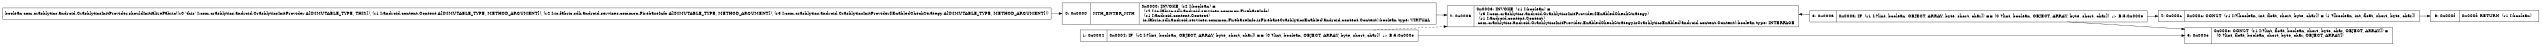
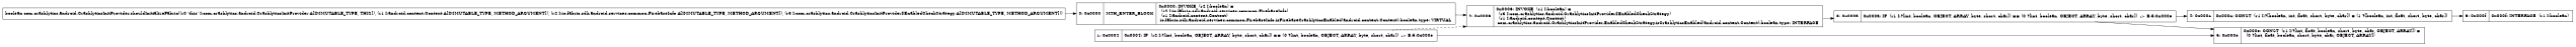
  digraph {
    rankdir=LR
    node [shape=record]
-   n1 [label="{0\:\ 0x0000|MTH_ENTER_MTH\l|0x0000: INVOKE  (r2 I:boolean) = \l  (r2 I:io.fabric.sdk.android.services.common.FirebaseInfo)\l  (r1 I:android.content.Context)\l io.fabric.sdk.android.services.common.FirebaseInfo.isFirebaseCrashlyticsEnabled(android.content.Context):boolean type: VIRTUAL \l}"]
+   n1 [label="{0\:\ 0x0000|MTH_ENTER_BLOCK\l|0x0000: INVOKE  (r2 I:boolean) = \l  (r2 I:io.fabric.sdk.android.services.common.FirebaseInfo)\l  (r1 I:android.content.Context)\l io.fabric.sdk.android.services.common.FirebaseInfo.isFirebaseCrashlyticsEnabled(android.content.Context):boolean type: VIRTUAL \l}"]
    n2 [label="{2\:\ 0x0006|0x0006: INVOKE  (r1 I:boolean) = \l  (r3 I:com.crashlytics.android.CrashlyticsInitProvider$EnabledCheckStrategy)\l  (r1 I:android.content.Context)\l com.crashlytics.android.CrashlyticsInitProvider.EnabledCheckStrategy.isCrashlyticsEnabled(android.content.Context):boolean type: INTERFACE \l}"]
    n3 [label="{1\:\ 0x0004|0x0004: IF  (r2 I:?[int, boolean, OBJECT, ARRAY, byte, short, char]) == (0 ?[int, boolean, OBJECT, ARRAY, byte, short, char])  \-\> B:5:0x000e \l}"]
    n4 [label="{5\:\ 0x000e|0x000e: CONST  (r1 I:?[int, float, boolean, short, byte, char, OBJECT, ARRAY]) = \l  (0 ?[int, float, boolean, short, byte, char, OBJECT, ARRAY])\l \l}"]
    n5 [label="{3\:\ 0x000a|0x000a: IF  (r1 I:?[int, boolean, OBJECT, ARRAY, byte, short, char]) == (0 ?[int, boolean, OBJECT, ARRAY, byte, short, char])  \-\> B:5:0x000e \l}"]
    n6 [label="{4\:\ 0x000c|0x000c: CONST  (r1 I:?[boolean, int, float, short, byte, char]) = (1 ?[boolean, int, float, short, byte, char]) \l}"]
-   n7 [label="{6\:\ 0x000f|0x000f: RETURN  (r1 I:boolean) \l}"]
+   n7 [label="{6\:\ 0x000f|0x000f: INTERFACE  (r1 I:boolean) \l}"]
    n8 [label="{boolean com.crashlytics.android.CrashlyticsInitProvider.shouldInitializeFabric((r0 'this' I:com.crashlytics.android.CrashlyticsInitProvider A[IMMUTABLE_TYPE, THIS]), (r1 I:android.content.Context A[IMMUTABLE_TYPE, METHOD_ARGUMENT]), (r2 I:io.fabric.sdk.android.services.common.FirebaseInfo A[IMMUTABLE_TYPE, METHOD_ARGUMENT]), (r3 I:com.crashlytics.android.CrashlyticsInitProvider$EnabledCheckStrategy A[IMMUTABLE_TYPE, METHOD_ARGUMENT])) }"]
    n1 -> n2
-   n5 -> n2
+   n2 -> n5
    n3 -> n2 [style=dashed]
    n3 -> n4
    n5 -> n4
    n5 -> n6 [style=solid]
    n6 -> n7
    n8 -> n1
  }
